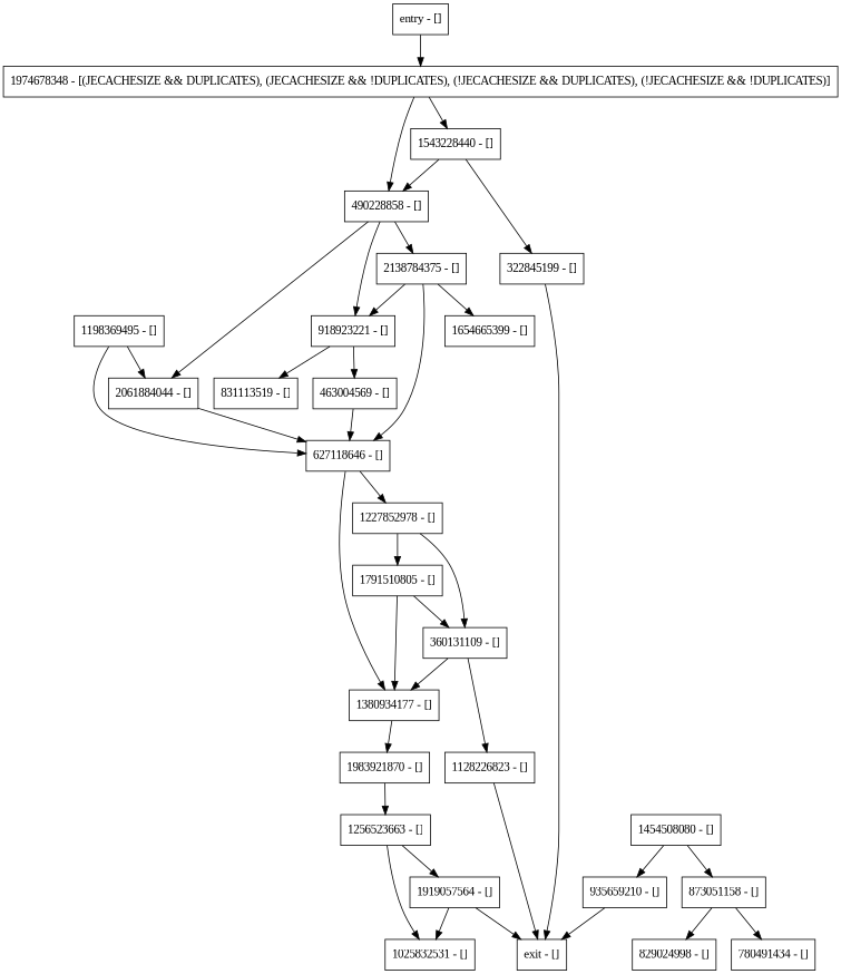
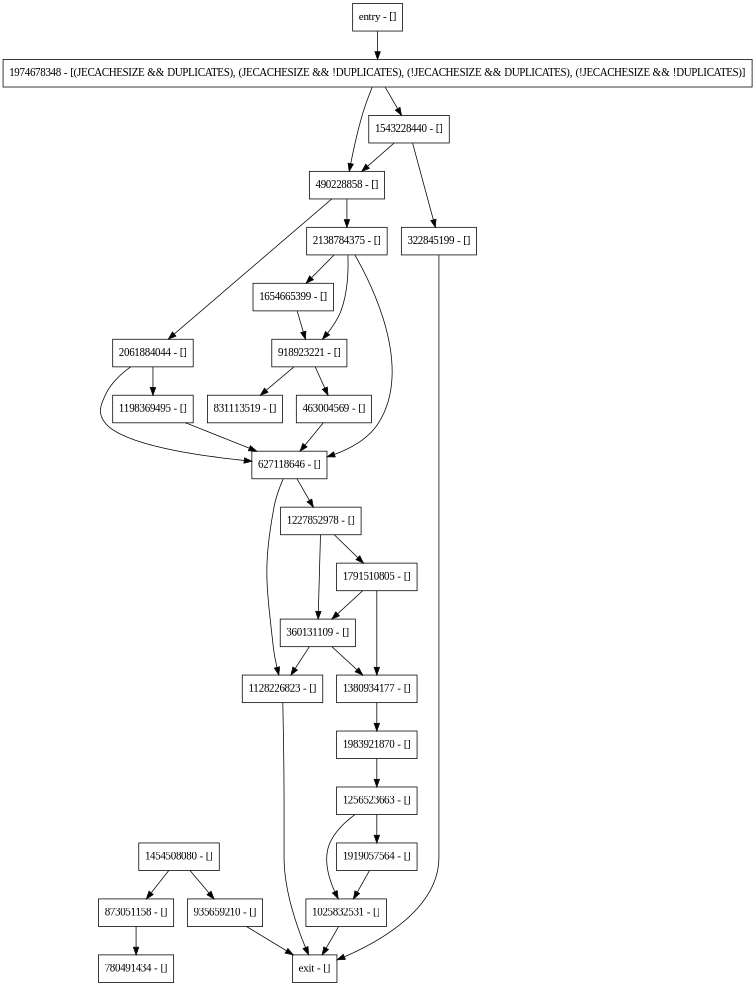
  digraph {
    fontname="Liberation Serif"
    node [fontname="Liberation Serif" shape=record]
    edge [fontname="Liberation Serif"]
    n1 [label="1025832531 - []"]
    n2 [label="exit - []"]
    n3 [label="1128226823 - []"]
    n4 [label="918923221 - []"]
    n5 [label="831113519 - []"]
    n6 [label="463004569 - []"]
    n7 [label="627118646 - []"]
    n8 [label="1454508080 - []"]
    n9 [label="935659210 - []"]
    n10 [label="873051158 - []"]
-   n11 [label="829024998 - []"]
    n12 [label="780491434 - []"]
    n13 [label="1380934177 - []"]
    n14 [label="1227852978 - []"]
    n15 [label="490228858 - []"]
    n16 [label="2061884044 - []"]
    n17 [label="2138784375 - []"]
    n18 [label="1198369495 - []"]
    n19 [label="1654665399 - []"]
    n20 [label="1983921870 - []"]
    n21 [label="1791510805 - []"]
    n22 [label="360131109 - []"]
    n23 [label="1256523663 - []"]
    n24 [label="1543228440 - []"]
    n25 [label="322845199 - []"]
    n26 [label="1919057564 - []"]
    n27 [label="entry - []"]
    n28 [label="1974678348 - [(JECACHESIZE && DUPLICATES), (JECACHESIZE && !DUPLICATES), (!JECACHESIZE && DUPLICATES), (!JECACHESIZE && !DUPLICATES)]"]
-   n26 -> n2
+   n1 -> n2
    n3 -> n2
    n4 -> n5
    n4 -> n6
    n6 -> n7
-   n7 -> n13
+   n7 -> n3
    n7 -> n14
    n8 -> n9
    n8 -> n10
    n9 -> n2
-   n10 -> n11
    n10 -> n12
    n13 -> n20
    n14 -> n21
    n14 -> n22
    n15 -> n16
    n15 -> n17
    n16 -> n7
-   n18 -> n16
+   n16 -> n18
    n17 -> n4
    n17 -> n7
    n17 -> n19
    n18 -> n7
-   n15 -> n4
+   n19 -> n4
    n20 -> n23
    n21 -> n13
    n21 -> n22
    n22 -> n3
    n22 -> n13
    n23 -> n1
    n23 -> n26
    n24 -> n15
    n24 -> n25
    n25 -> n2
    n26 -> n1
    n27 -> n28
    n28 -> n15
    n28 -> n24
  }
